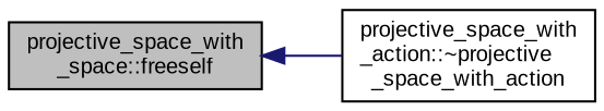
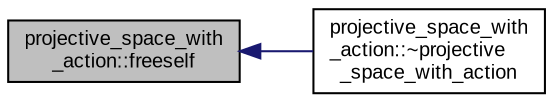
  digraph {
    rankdir=LR
    fontname="Liberation Sans"
    node [color=black fontname="Liberation Sans" fontsize=10 shape=record style=filled]
-   n1 [fillcolor=grey75 fontcolor=black height=0.2 label="projective_space_with\l_space::freeself" width=0.4]
+   n1 [fillcolor=grey75 fontcolor=black height=0.2 label="projective_space_with\l_action::freeself" width=0.4]
    n2 [fillcolor=white height=0.2 label="projective_space_with\l_action::~projective\l_space_with_action" width=0.4]
    n1 -> n2 [color=midnightblue dir=back fontname="Liberation Sans" fontsize=10 labelfontname=Helvetica labelfontsize=10 style=solid]
  }
